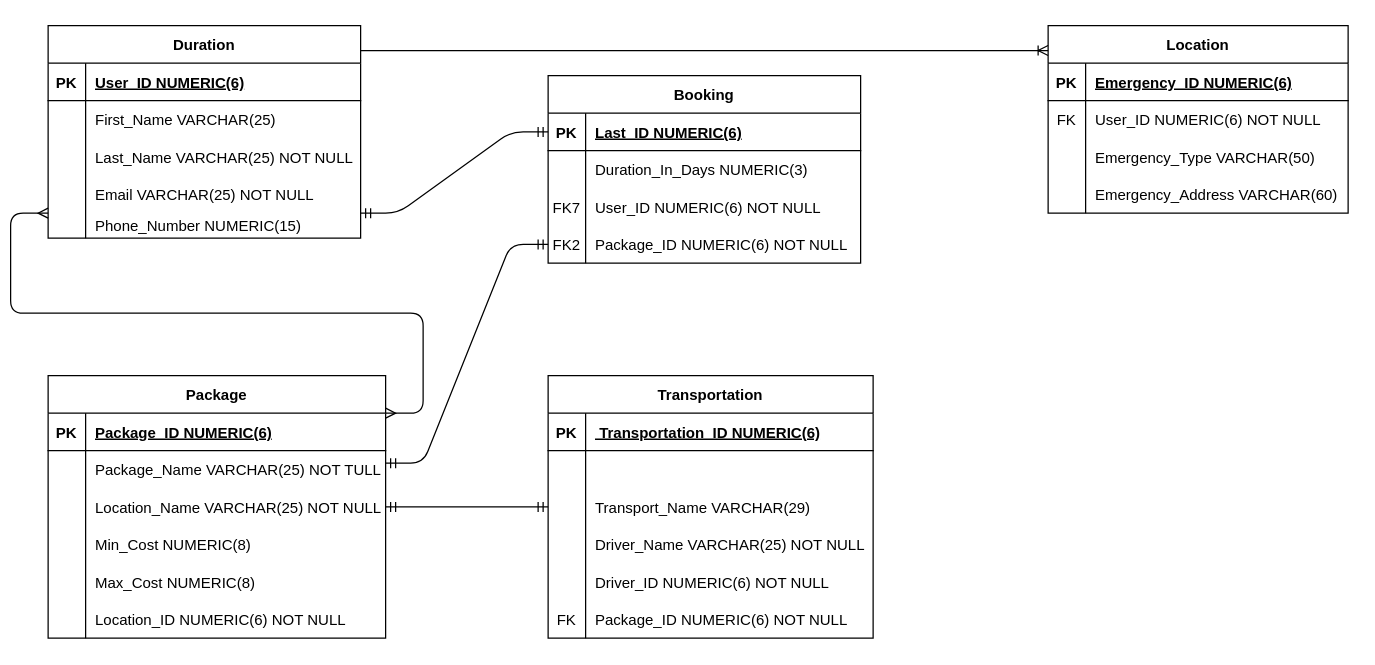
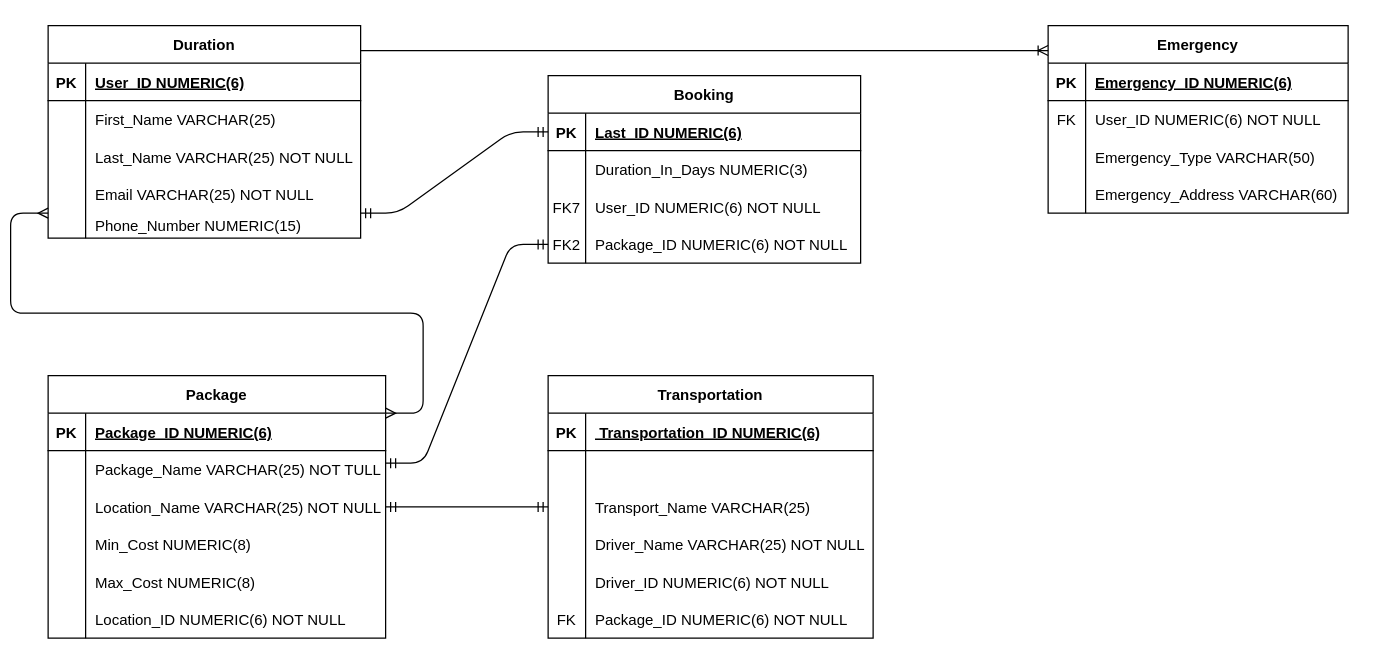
  <mxCell id="0" />
  <mxCell id="1" parent="0" />
  <mxCell id="2" value="Duration" style="shape=table;startSize=30;container=1;collapsible=1;childLayout=tableLayout;fixedRows=1;rowLines=0;fontStyle=1;align=center;resizeLast=1;" parent="1" vertex="1"><mxGeometry x="20" y="20" width="250" height="170" as="geometry" /></mxCell>
  <mxCell id="3" value="" style="shape=partialRectangle;collapsible=0;dropTarget=0;pointerEvents=0;fillColor=none;points=[[0,0.5],[1,0.5]];portConstraint=eastwest;top=0;left=0;right=0;bottom=1;" parent="2" vertex="1"><mxGeometry y="30" width="250" height="30" as="geometry" /></mxCell>
  <mxCell id="4" value="PK" style="shape=partialRectangle;overflow=hidden;connectable=0;fillColor=none;top=0;left=0;bottom=0;right=0;fontStyle=1;" parent="3" vertex="1"><mxGeometry width="30" height="30" as="geometry" /></mxCell>
  <mxCell id="5" value="User_ID NUMERIC(6)" style="shape=partialRectangle;overflow=hidden;connectable=0;fillColor=none;top=0;left=0;bottom=0;right=0;align=left;spacingLeft=6;fontStyle=5;" parent="3" vertex="1"><mxGeometry x="30" width="220" height="30" as="geometry" /></mxCell>
  <mxCell id="6" value="" style="shape=partialRectangle;collapsible=0;dropTarget=0;pointerEvents=0;fillColor=none;points=[[0,0.5],[1,0.5]];portConstraint=eastwest;top=0;left=0;right=0;bottom=0;" parent="2" vertex="1"><mxGeometry y="60" width="250" height="30" as="geometry" /></mxCell>
  <mxCell id="7" value="" style="shape=partialRectangle;overflow=hidden;connectable=0;fillColor=none;top=0;left=0;bottom=0;right=0;" parent="6" vertex="1"><mxGeometry width="30" height="30" as="geometry" /></mxCell>
  <mxCell id="8" value="First_Name VARCHAR(25)" style="shape=partialRectangle;overflow=hidden;connectable=0;fillColor=none;top=0;left=0;bottom=0;right=0;align=left;spacingLeft=6;" parent="6" vertex="1"><mxGeometry x="30" width="220" height="30" as="geometry" /></mxCell>
  <mxCell id="9" value="" style="shape=partialRectangle;collapsible=0;dropTarget=0;pointerEvents=0;fillColor=none;top=0;left=0;bottom=0;right=0;points=[[0,0.5],[1,0.5]];portConstraint=eastwest;" parent="2" vertex="1"><mxGeometry y="90" width="250" height="30" as="geometry" /></mxCell>
  <mxCell id="10" value="" style="shape=partialRectangle;connectable=0;fillColor=none;top=0;left=0;bottom=0;right=0;editable=1;overflow=hidden;" parent="9" vertex="1"><mxGeometry width="30" height="30" as="geometry" /></mxCell>
  <mxCell id="11" value="Last_Name VARCHAR(25) NOT NULL" style="shape=partialRectangle;connectable=0;fillColor=none;top=0;left=0;bottom=0;right=0;align=left;spacingLeft=6;overflow=hidden;" parent="9" vertex="1"><mxGeometry x="30" width="220" height="30" as="geometry" /></mxCell>
  <mxCell id="12" value="" style="shape=partialRectangle;collapsible=0;dropTarget=0;pointerEvents=0;fillColor=none;top=0;left=0;bottom=0;right=0;points=[[0,0.5],[1,0.5]];portConstraint=eastwest;" parent="2" vertex="1"><mxGeometry y="120" width="250" height="30" as="geometry" /></mxCell>
  <mxCell id="13" value="" style="shape=partialRectangle;connectable=0;fillColor=none;top=0;left=0;bottom=0;right=0;editable=1;overflow=hidden;" parent="12" vertex="1"><mxGeometry width="30" height="30" as="geometry" /></mxCell>
  <mxCell id="14" value="Email VARCHAR(25) NOT NULL" style="shape=partialRectangle;connectable=0;fillColor=none;top=0;left=0;bottom=0;right=0;align=left;spacingLeft=6;overflow=hidden;" parent="12" vertex="1"><mxGeometry x="30" width="220" height="30" as="geometry" /></mxCell>
  <mxCell id="15" value="" style="shape=partialRectangle;collapsible=0;dropTarget=0;pointerEvents=0;fillColor=none;top=0;left=0;bottom=0;right=0;points=[[0,0.5],[1,0.5]];portConstraint=eastwest;" parent="2" vertex="1"><mxGeometry y="150" width="250" height="20" as="geometry" /></mxCell>
  <mxCell id="16" value="" style="shape=partialRectangle;connectable=0;fillColor=none;top=0;left=0;bottom=0;right=0;editable=1;overflow=hidden;" parent="15" vertex="1"><mxGeometry width="30" height="20" as="geometry" /></mxCell>
  <mxCell id="17" value="Phone_Number NUMERIC(15)" style="shape=partialRectangle;connectable=0;fillColor=none;top=0;left=0;bottom=0;right=0;align=left;spacingLeft=6;overflow=hidden;" parent="15" vertex="1"><mxGeometry x="30" width="220" height="20" as="geometry" /></mxCell>
  <mxCell id="18" value="Package" style="shape=table;startSize=30;container=1;collapsible=1;childLayout=tableLayout;fixedRows=1;rowLines=0;fontStyle=1;align=center;resizeLast=1;" parent="1" vertex="1"><mxGeometry x="20" y="300" width="270" height="210" as="geometry" /></mxCell>
  <mxCell id="19" value="" style="shape=partialRectangle;collapsible=0;dropTarget=0;pointerEvents=0;fillColor=none;points=[[0,0.5],[1,0.5]];portConstraint=eastwest;top=0;left=0;right=0;bottom=1;" parent="18" vertex="1"><mxGeometry y="30" width="270" height="30" as="geometry" /></mxCell>
  <mxCell id="20" value="PK" style="shape=partialRectangle;overflow=hidden;connectable=0;fillColor=none;top=0;left=0;bottom=0;right=0;fontStyle=1;" parent="19" vertex="1"><mxGeometry width="30" height="30" as="geometry" /></mxCell>
  <mxCell id="21" value="Package_ID NUMERIC(6) " style="shape=partialRectangle;overflow=hidden;connectable=0;fillColor=none;top=0;left=0;bottom=0;right=0;align=left;spacingLeft=6;fontStyle=5;" parent="19" vertex="1"><mxGeometry x="30" width="240" height="30" as="geometry" /></mxCell>
  <mxCell id="22" value="" style="shape=partialRectangle;collapsible=0;dropTarget=0;pointerEvents=0;fillColor=none;points=[[0,0.5],[1,0.5]];portConstraint=eastwest;top=0;left=0;right=0;bottom=0;" parent="18" vertex="1"><mxGeometry y="60" width="270" height="30" as="geometry" /></mxCell>
  <mxCell id="23" value="" style="shape=partialRectangle;overflow=hidden;connectable=0;fillColor=none;top=0;left=0;bottom=0;right=0;" parent="22" vertex="1"><mxGeometry width="30" height="30" as="geometry" /></mxCell>
  <mxCell id="24" value="Package_Name VARCHAR(25) NOT TULL" style="shape=partialRectangle;overflow=hidden;connectable=0;fillColor=none;top=0;left=0;bottom=0;right=0;align=left;spacingLeft=6;" parent="22" vertex="1"><mxGeometry x="30" width="240" height="30" as="geometry" /></mxCell>
  <mxCell id="25" value="" style="shape=partialRectangle;collapsible=0;dropTarget=0;pointerEvents=0;fillColor=none;points=[[0,0.5],[1,0.5]];portConstraint=eastwest;top=0;left=0;right=0;bottom=0;" parent="18" vertex="1"><mxGeometry y="90" width="270" height="30" as="geometry" /></mxCell>
  <mxCell id="26" value="" style="shape=partialRectangle;overflow=hidden;connectable=0;fillColor=none;top=0;left=0;bottom=0;right=0;" parent="25" vertex="1"><mxGeometry width="30" height="30" as="geometry" /></mxCell>
  <mxCell id="27" value="Location_Name VARCHAR(25) NOT NULL" style="shape=partialRectangle;overflow=hidden;connectable=0;fillColor=none;top=0;left=0;bottom=0;right=0;align=left;spacingLeft=6;" parent="25" vertex="1"><mxGeometry x="30" width="240" height="30" as="geometry" /></mxCell>
  <mxCell id="28" value="" style="shape=partialRectangle;collapsible=0;dropTarget=0;pointerEvents=0;fillColor=none;top=0;left=0;bottom=0;right=0;points=[[0,0.5],[1,0.5]];portConstraint=eastwest;" parent="18" vertex="1"><mxGeometry y="120" width="270" height="30" as="geometry" /></mxCell>
  <mxCell id="29" value="" style="shape=partialRectangle;connectable=0;fillColor=none;top=0;left=0;bottom=0;right=0;editable=1;overflow=hidden;" parent="28" vertex="1"><mxGeometry width="30" height="30" as="geometry" /></mxCell>
  <mxCell id="30" value="Min_Cost NUMERIC(8)" style="shape=partialRectangle;connectable=0;fillColor=none;top=0;left=0;bottom=0;right=0;align=left;spacingLeft=6;overflow=hidden;" parent="28" vertex="1"><mxGeometry x="30" width="240" height="30" as="geometry" /></mxCell>
  <mxCell id="31" value="" style="shape=partialRectangle;collapsible=0;dropTarget=0;pointerEvents=0;fillColor=none;top=0;left=0;bottom=0;right=0;points=[[0,0.5],[1,0.5]];portConstraint=eastwest;" parent="18" vertex="1"><mxGeometry y="150" width="270" height="30" as="geometry" /></mxCell>
  <mxCell id="32" value="" style="shape=partialRectangle;connectable=0;fillColor=none;top=0;left=0;bottom=0;right=0;editable=1;overflow=hidden;" parent="31" vertex="1"><mxGeometry width="30" height="30" as="geometry" /></mxCell>
  <mxCell id="33" value="Max_Cost NUMERIC(8)" style="shape=partialRectangle;connectable=0;fillColor=none;top=0;left=0;bottom=0;right=0;align=left;spacingLeft=6;overflow=hidden;" parent="31" vertex="1"><mxGeometry x="30" width="240" height="30" as="geometry" /></mxCell>
  <mxCell id="34" value="" style="shape=partialRectangle;collapsible=0;dropTarget=0;pointerEvents=0;fillColor=none;top=0;left=0;bottom=0;right=0;points=[[0,0.5],[1,0.5]];portConstraint=eastwest;" parent="18" vertex="1"><mxGeometry y="180" width="270" height="30" as="geometry" /></mxCell>
  <mxCell id="35" value="" style="shape=partialRectangle;connectable=0;fillColor=none;top=0;left=0;bottom=0;right=0;editable=1;overflow=hidden;" parent="34" vertex="1"><mxGeometry width="30" height="30" as="geometry" /></mxCell>
  <mxCell id="36" value="Location_ID NUMERIC(6) NOT NULL" style="shape=partialRectangle;connectable=0;fillColor=none;top=0;left=0;bottom=0;right=0;align=left;spacingLeft=6;overflow=hidden;" parent="34" vertex="1"><mxGeometry x="30" width="240" height="30" as="geometry" /></mxCell>
  <mxCell id="37" value="Transportation" style="shape=table;startSize=30;container=1;collapsible=1;childLayout=tableLayout;fixedRows=1;rowLines=0;fontStyle=1;align=center;resizeLast=1;" parent="1" vertex="1"><mxGeometry x="420" y="300" width="260" height="210" as="geometry" /></mxCell>
  <mxCell id="38" value="" style="shape=partialRectangle;collapsible=0;dropTarget=0;pointerEvents=0;fillColor=none;points=[[0,0.5],[1,0.5]];portConstraint=eastwest;top=0;left=0;right=0;bottom=1;" parent="37" vertex="1"><mxGeometry y="30" width="260" height="30" as="geometry" /></mxCell>
  <mxCell id="39" value="PK" style="shape=partialRectangle;overflow=hidden;connectable=0;fillColor=none;top=0;left=0;bottom=0;right=0;fontStyle=1;" parent="38" vertex="1"><mxGeometry width="30" height="30" as="geometry" /></mxCell>
  <mxCell id="40" value=" Transportation_ID NUMERIC(6)" style="shape=partialRectangle;overflow=hidden;connectable=0;fillColor=none;top=0;left=0;bottom=0;right=0;align=left;spacingLeft=6;fontStyle=5;" parent="38" vertex="1"><mxGeometry x="30" width="230" height="30" as="geometry" /></mxCell>
  <mxCell id="41" value="" style="shape=partialRectangle;collapsible=0;dropTarget=0;pointerEvents=0;fillColor=none;points=[[0,0.5],[1,0.5]];portConstraint=eastwest;top=0;left=0;right=0;bottom=0;" parent="37" vertex="1"><mxGeometry y="60" width="260" height="30" as="geometry" /></mxCell>
  <mxCell id="42" value="" style="shape=partialRectangle;overflow=hidden;connectable=0;fillColor=none;top=0;left=0;bottom=0;right=0;" parent="41" vertex="1"><mxGeometry width="30" height="30" as="geometry" /></mxCell>
  <mxCell id="43" value="" style="shape=partialRectangle;collapsible=0;dropTarget=0;pointerEvents=0;fillColor=none;points=[[0,0.5],[1,0.5]];portConstraint=eastwest;top=0;left=0;right=0;bottom=0;" parent="37" vertex="1"><mxGeometry y="90" width="260" height="30" as="geometry" /></mxCell>
  <mxCell id="44" value="" style="shape=partialRectangle;overflow=hidden;connectable=0;fillColor=none;top=0;left=0;bottom=0;right=0;" parent="43" vertex="1"><mxGeometry width="30" height="30" as="geometry" /></mxCell>
- <mxCell id="45" value="Transport_Name VARCHAR(29)" style="shape=partialRectangle;overflow=hidden;connectable=0;fillColor=none;top=0;left=0;bottom=0;right=0;align=left;spacingLeft=6;" parent="43" vertex="1"><mxGeometry x="30" width="230" height="30" as="geometry" /></mxCell>
+ <mxCell id="45" value="Transport_Name VARCHAR(25)" style="shape=partialRectangle;overflow=hidden;connectable=0;fillColor=none;top=0;left=0;bottom=0;right=0;align=left;spacingLeft=6;" parent="43" vertex="1"><mxGeometry x="30" width="230" height="30" as="geometry" /></mxCell>
  <mxCell id="46" value="" style="shape=partialRectangle;collapsible=0;dropTarget=0;pointerEvents=0;fillColor=none;top=0;left=0;bottom=0;right=0;points=[[0,0.5],[1,0.5]];portConstraint=eastwest;" parent="37" vertex="1"><mxGeometry y="120" width="260" height="30" as="geometry" /></mxCell>
  <mxCell id="47" value="" style="shape=partialRectangle;connectable=0;fillColor=none;top=0;left=0;bottom=0;right=0;editable=1;overflow=hidden;" parent="46" vertex="1"><mxGeometry width="30" height="30" as="geometry" /></mxCell>
  <mxCell id="48" value="Driver_Name VARCHAR(25) NOT NULL" style="shape=partialRectangle;connectable=0;fillColor=none;top=0;left=0;bottom=0;right=0;align=left;spacingLeft=6;overflow=hidden;" parent="46" vertex="1"><mxGeometry x="30" width="230" height="30" as="geometry" /></mxCell>
  <mxCell id="49" value="" style="shape=partialRectangle;collapsible=0;dropTarget=0;pointerEvents=0;fillColor=none;top=0;left=0;bottom=0;right=0;points=[[0,0.5],[1,0.5]];portConstraint=eastwest;" parent="37" vertex="1"><mxGeometry y="150" width="260" height="30" as="geometry" /></mxCell>
  <mxCell id="50" value="" style="shape=partialRectangle;connectable=0;fillColor=none;top=0;left=0;bottom=0;right=0;editable=1;overflow=hidden;" parent="49" vertex="1"><mxGeometry width="30" height="30" as="geometry" /></mxCell>
  <mxCell id="51" value="Driver_ID NUMERIC(6) NOT NULL" style="shape=partialRectangle;connectable=0;fillColor=none;top=0;left=0;bottom=0;right=0;align=left;spacingLeft=6;overflow=hidden;" parent="49" vertex="1"><mxGeometry x="30" width="230" height="30" as="geometry" /></mxCell>
  <mxCell id="52" value="" style="shape=partialRectangle;collapsible=0;dropTarget=0;pointerEvents=0;fillColor=none;top=0;left=0;bottom=0;right=0;points=[[0,0.5],[1,0.5]];portConstraint=eastwest;" parent="37" vertex="1"><mxGeometry y="180" width="260" height="30" as="geometry" /></mxCell>
  <mxCell id="53" value="FK" style="shape=partialRectangle;connectable=0;fillColor=none;top=0;left=0;bottom=0;right=0;editable=1;overflow=hidden;" parent="52" vertex="1"><mxGeometry width="30" height="30" as="geometry" /></mxCell>
  <mxCell id="54" value="Package_ID NUMERIC(6) NOT NULL" style="shape=partialRectangle;connectable=0;fillColor=none;top=0;left=0;bottom=0;right=0;align=left;spacingLeft=6;overflow=hidden;" parent="52" vertex="1"><mxGeometry x="30" width="230" height="30" as="geometry" /></mxCell>
- <mxCell id="55" value="Location" style="shape=table;startSize=30;container=1;collapsible=1;childLayout=tableLayout;fixedRows=1;rowLines=0;fontStyle=1;align=center;resizeLast=1;" parent="1" vertex="1"><mxGeometry x="820" y="20" width="240" height="150" as="geometry" /></mxCell>
+ <mxCell id="55" value="Emergency" style="shape=table;startSize=30;container=1;collapsible=1;childLayout=tableLayout;fixedRows=1;rowLines=0;fontStyle=1;align=center;resizeLast=1;" parent="1" vertex="1"><mxGeometry x="820" y="20" width="240" height="150" as="geometry" /></mxCell>
  <mxCell id="56" value="" style="shape=partialRectangle;collapsible=0;dropTarget=0;pointerEvents=0;fillColor=none;top=0;left=0;bottom=1;right=0;points=[[0,0.5],[1,0.5]];portConstraint=eastwest;" parent="55" vertex="1"><mxGeometry y="30" width="240" height="30" as="geometry" /></mxCell>
  <mxCell id="57" value="PK" style="shape=partialRectangle;connectable=0;fillColor=none;top=0;left=0;bottom=0;right=0;fontStyle=1;overflow=hidden;" parent="56" vertex="1"><mxGeometry width="30" height="30" as="geometry" /></mxCell>
  <mxCell id="58" value="Emergency_ID NUMERIC(6)" style="shape=partialRectangle;connectable=0;fillColor=none;top=0;left=0;bottom=0;right=0;align=left;spacingLeft=6;fontStyle=5;overflow=hidden;" parent="56" vertex="1"><mxGeometry x="30" width="210" height="30" as="geometry" /></mxCell>
  <mxCell id="59" value="" style="shape=partialRectangle;collapsible=0;dropTarget=0;pointerEvents=0;fillColor=none;top=0;left=0;bottom=0;right=0;points=[[0,0.5],[1,0.5]];portConstraint=eastwest;" parent="55" vertex="1"><mxGeometry y="60" width="240" height="30" as="geometry" /></mxCell>
  <mxCell id="60" value="FK" style="shape=partialRectangle;connectable=0;fillColor=none;top=0;left=0;bottom=0;right=0;editable=1;overflow=hidden;" parent="59" vertex="1"><mxGeometry width="30" height="30" as="geometry" /></mxCell>
  <mxCell id="61" value="User_ID NUMERIC(6) NOT NULL" style="shape=partialRectangle;connectable=0;fillColor=none;top=0;left=0;bottom=0;right=0;align=left;spacingLeft=6;overflow=hidden;" parent="59" vertex="1"><mxGeometry x="30" width="210" height="30" as="geometry" /></mxCell>
  <mxCell id="62" value="" style="shape=partialRectangle;collapsible=0;dropTarget=0;pointerEvents=0;fillColor=none;top=0;left=0;bottom=0;right=0;points=[[0,0.5],[1,0.5]];portConstraint=eastwest;" parent="55" vertex="1"><mxGeometry y="90" width="240" height="30" as="geometry" /></mxCell>
  <mxCell id="63" value="" style="shape=partialRectangle;connectable=0;fillColor=none;top=0;left=0;bottom=0;right=0;editable=1;overflow=hidden;" parent="62" vertex="1"><mxGeometry width="30" height="30" as="geometry" /></mxCell>
  <mxCell id="64" value="Emergency_Type VARCHAR(50)" style="shape=partialRectangle;connectable=0;fillColor=none;top=0;left=0;bottom=0;right=0;align=left;spacingLeft=6;overflow=hidden;" parent="62" vertex="1"><mxGeometry x="30" width="210" height="30" as="geometry" /></mxCell>
  <mxCell id="65" value="" style="shape=partialRectangle;collapsible=0;dropTarget=0;pointerEvents=0;fillColor=none;top=0;left=0;bottom=0;right=0;points=[[0,0.5],[1,0.5]];portConstraint=eastwest;" parent="55" vertex="1"><mxGeometry y="120" width="240" height="30" as="geometry" /></mxCell>
  <mxCell id="66" value="" style="shape=partialRectangle;connectable=0;fillColor=none;top=0;left=0;bottom=0;right=0;editable=1;overflow=hidden;" parent="65" vertex="1"><mxGeometry width="30" height="30" as="geometry" /></mxCell>
  <mxCell id="67" value="Emergency_Address VARCHAR(60)" style="shape=partialRectangle;connectable=0;fillColor=none;top=0;left=0;bottom=0;right=0;align=left;spacingLeft=6;overflow=hidden;" parent="65" vertex="1"><mxGeometry x="30" width="210" height="30" as="geometry" /></mxCell>
  <mxCell id="68" value="" style="edgeStyle=entityRelationEdgeStyle;fontSize=12;html=1;endArrow=ERmany;startArrow=ERmany;rounded=1;exitX=1;exitY=0;exitDx=0;exitDy=0;exitPerimeter=0;" parent="1" source="19" edge="1"><mxGeometry width="100" height="100" relative="1" as="geometry"><mxPoint x="-10" y="300" as="sourcePoint" /><mxPoint x="20" y="170" as="targetPoint" /></mxGeometry></mxCell>
  <mxCell id="69" value="" style="edgeStyle=entityRelationEdgeStyle;fontSize=12;html=1;endArrow=ERmandOne;startArrow=ERmandOne;entryX=0;entryY=0.5;entryDx=0;entryDy=0;" parent="1" target="83" edge="1"><mxGeometry width="100" height="100" relative="1" as="geometry"><mxPoint x="290" y="370" as="sourcePoint" /><mxPoint x="390" y="270" as="targetPoint" /></mxGeometry></mxCell>
  <mxCell id="70" value="" style="edgeStyle=entityRelationEdgeStyle;fontSize=12;html=1;endArrow=ERmandOne;startArrow=ERmandOne;entryX=0;entryY=0.5;entryDx=0;entryDy=0;" parent="1" target="74" edge="1"><mxGeometry width="100" height="100" relative="1" as="geometry"><mxPoint x="270" y="170" as="sourcePoint" /><mxPoint x="370" y="70" as="targetPoint" /></mxGeometry></mxCell>
  <mxCell id="71" value="" style="edgeStyle=entityRelationEdgeStyle;fontSize=12;html=1;endArrow=ERmandOne;startArrow=ERmandOne;entryX=0;entryY=0.5;entryDx=0;entryDy=0;exitX=1;exitY=0.5;exitDx=0;exitDy=0;" parent="1" source="25" target="43" edge="1"><mxGeometry width="100" height="100" relative="1" as="geometry"><mxPoint x="290" y="500" as="sourcePoint" /><mxPoint x="390" y="400" as="targetPoint" /></mxGeometry></mxCell>
  <mxCell id="72" value="" style="edgeStyle=entityRelationEdgeStyle;fontSize=12;html=1;endArrow=ERoneToMany;entryX=0;entryY=0.133;entryDx=0;entryDy=0;entryPerimeter=0;" parent="1" target="55" edge="1"><mxGeometry width="100" height="100" relative="1" as="geometry"><mxPoint x="270" y="40" as="sourcePoint" /><mxPoint x="420" y="-60" as="targetPoint" /></mxGeometry></mxCell>
  <mxCell id="73" value="Booking" style="shape=table;startSize=30;container=1;collapsible=1;childLayout=tableLayout;fixedRows=1;rowLines=0;fontStyle=1;align=center;resizeLast=1;" parent="1" vertex="1"><mxGeometry x="420" y="60" width="250" height="150" as="geometry" /></mxCell>
  <mxCell id="74" value="" style="shape=partialRectangle;collapsible=0;dropTarget=0;pointerEvents=0;fillColor=none;top=0;left=0;bottom=1;right=0;points=[[0,0.5],[1,0.5]];portConstraint=eastwest;" parent="73" vertex="1"><mxGeometry y="30" width="250" height="30" as="geometry" /></mxCell>
  <mxCell id="75" value="PK" style="shape=partialRectangle;connectable=0;fillColor=none;top=0;left=0;bottom=0;right=0;fontStyle=1;overflow=hidden;" parent="74" vertex="1"><mxGeometry width="30" height="30" as="geometry" /></mxCell>
  <mxCell id="76" value="Last_ID NUMERIC(6)" style="shape=partialRectangle;connectable=0;fillColor=none;top=0;left=0;bottom=0;right=0;align=left;spacingLeft=6;fontStyle=5;overflow=hidden;" parent="74" vertex="1"><mxGeometry x="30" width="220" height="30" as="geometry" /></mxCell>
  <mxCell id="77" value="" style="shape=partialRectangle;collapsible=0;dropTarget=0;pointerEvents=0;fillColor=none;top=0;left=0;bottom=0;right=0;points=[[0,0.5],[1,0.5]];portConstraint=eastwest;" parent="73" vertex="1"><mxGeometry y="60" width="250" height="30" as="geometry" /></mxCell>
  <mxCell id="78" value="" style="shape=partialRectangle;connectable=0;fillColor=none;top=0;left=0;bottom=0;right=0;editable=1;overflow=hidden;" parent="77" vertex="1"><mxGeometry width="30" height="30" as="geometry" /></mxCell>
  <mxCell id="79" value="Duration_In_Days NUMERIC(3)" style="shape=partialRectangle;connectable=0;fillColor=none;top=0;left=0;bottom=0;right=0;align=left;spacingLeft=6;overflow=hidden;" parent="77" vertex="1"><mxGeometry x="30" width="220" height="30" as="geometry" /></mxCell>
  <mxCell id="80" value="" style="shape=partialRectangle;collapsible=0;dropTarget=0;pointerEvents=0;fillColor=none;top=0;left=0;bottom=0;right=0;points=[[0,0.5],[1,0.5]];portConstraint=eastwest;" parent="73" vertex="1"><mxGeometry y="90" width="250" height="30" as="geometry" /></mxCell>
  <mxCell id="81" value="FK7" style="shape=partialRectangle;connectable=0;fillColor=none;top=0;left=0;bottom=0;right=0;editable=1;overflow=hidden;" parent="80" vertex="1"><mxGeometry width="30" height="30" as="geometry" /></mxCell>
  <mxCell id="82" value="User_ID NUMERIC(6) NOT NULL" style="shape=partialRectangle;connectable=0;fillColor=none;top=0;left=0;bottom=0;right=0;align=left;spacingLeft=6;overflow=hidden;" parent="80" vertex="1"><mxGeometry x="30" width="220" height="30" as="geometry" /></mxCell>
  <mxCell id="83" value="" style="shape=partialRectangle;collapsible=0;dropTarget=0;pointerEvents=0;fillColor=none;top=0;left=0;bottom=0;right=0;points=[[0,0.5],[1,0.5]];portConstraint=eastwest;" parent="73" vertex="1"><mxGeometry y="120" width="250" height="30" as="geometry" /></mxCell>
  <mxCell id="84" value="FK2" style="shape=partialRectangle;connectable=0;fillColor=none;top=0;left=0;bottom=0;right=0;editable=1;overflow=hidden;" parent="83" vertex="1"><mxGeometry width="30" height="30" as="geometry" /></mxCell>
  <mxCell id="85" value="Package_ID NUMERIC(6) NOT NULL" style="shape=partialRectangle;connectable=0;fillColor=none;top=0;left=0;bottom=0;right=0;align=left;spacingLeft=6;overflow=hidden;" parent="83" vertex="1"><mxGeometry x="30" width="220" height="30" as="geometry" /></mxCell>
